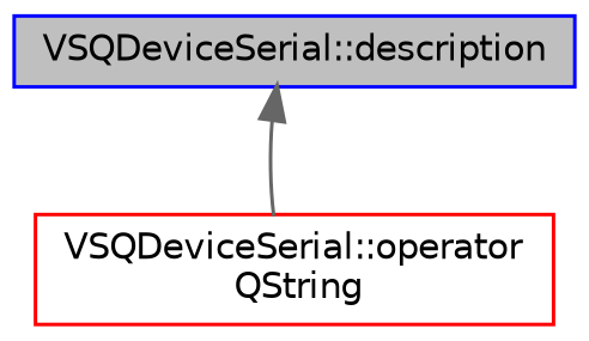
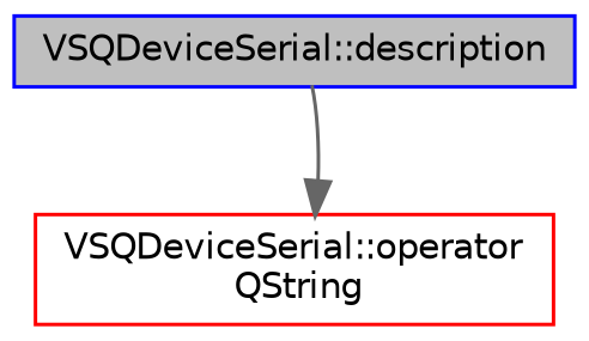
  digraph {
    rankdir=TB
    node [fontname=Helvetica fontsize=10 shape=record style=filled]
    n1 [color=blue fillcolor=grey75 fontcolor=black height=0.2 label="VSQDeviceSerial::description" width=0.4]
    n2 [color=red fillcolor=white height=0.2 label="VSQDeviceSerial::operator\l QString" width=0.4]
-   n1 -> n2 [color=gray40 dir=back fontname=Helvetica fontsize=10 labelfontname=Helvetica labelfontsize=10 style=solid]
+   n2 -> n1 [color=gray40 dir=back fontname=Helvetica fontsize=10 labelfontname=Helvetica labelfontsize=10 style=solid]
  }
